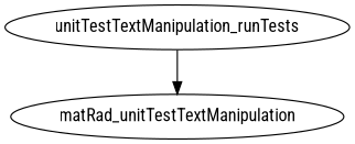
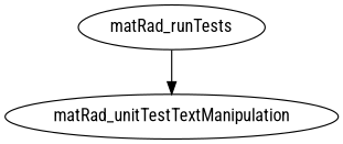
  digraph {
    fontname="Roboto Condensed"
    node [fontname="Roboto Condensed"]
-   matRad_runTests [label=unitTestTextManipulation_runTests]
+   matRad_runTests
    matRad_unitTestTextManipulation
    matRad_runTests -> matRad_unitTestTextManipulation [fontname="Roboto Condensed"]
  }
